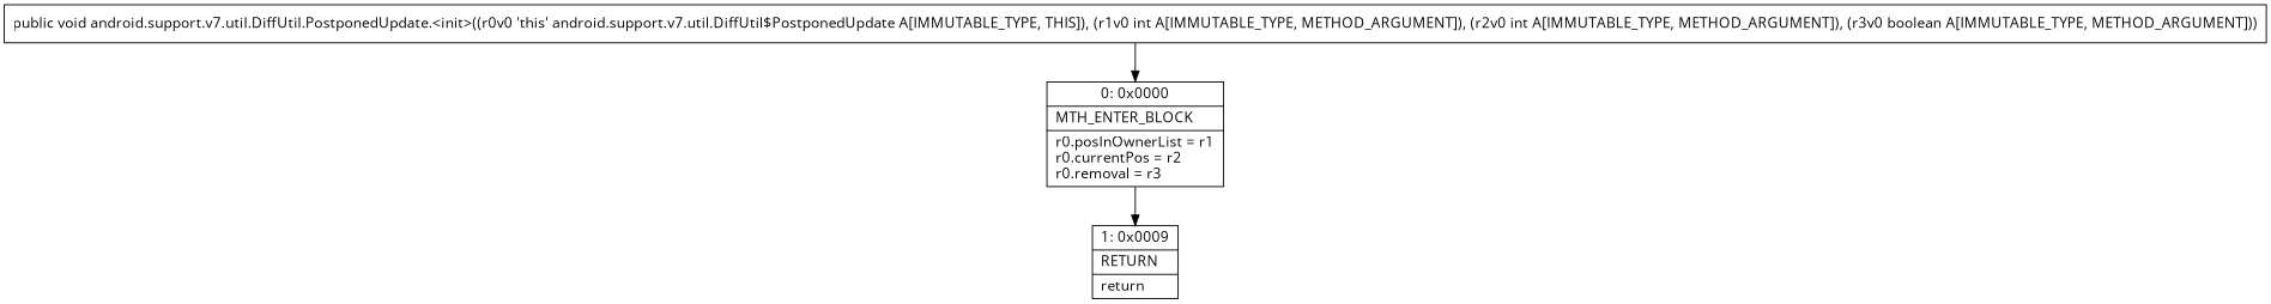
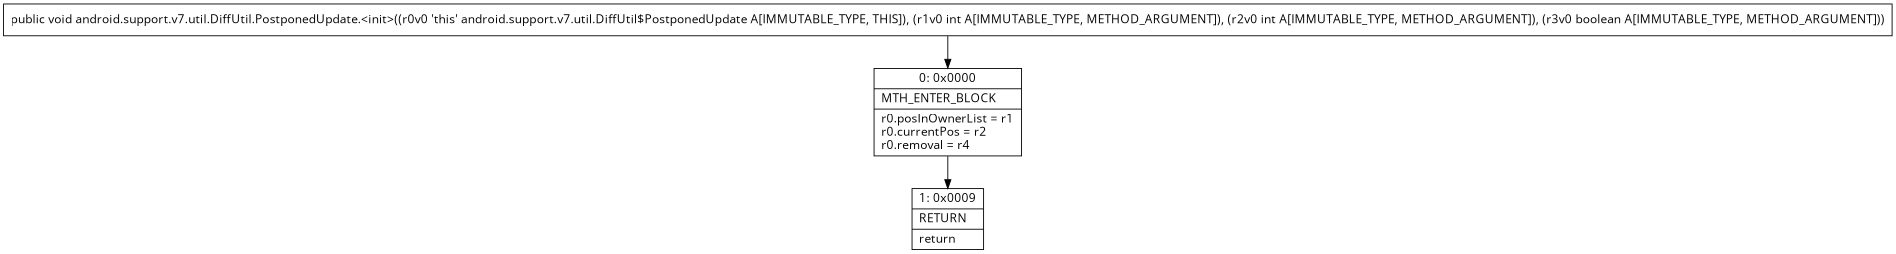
  digraph {
    fontname="Open Sans"
    node [shape=record fontname="Open Sans"]
    edge [fontname="Open Sans"]
-   n1 [label="{0\:\ 0x0000|MTH_ENTER_BLOCK\l|r0.posInOwnerList = r1\lr0.currentPos = r2\lr0.removal = r3\l}"]
+   n1 [label="{0\:\ 0x0000|MTH_ENTER_BLOCK\l|r0.posInOwnerList = r1\lr0.currentPos = r2\lr0.removal = r4\l}"]
    n2 [label="{1\:\ 0x0009|RETURN\l|return\l}"]
    n3 [label="{public void android.support.v7.util.DiffUtil.PostponedUpdate.\<init\>((r0v0 'this' android.support.v7.util.DiffUtil$PostponedUpdate A[IMMUTABLE_TYPE, THIS]), (r1v0 int A[IMMUTABLE_TYPE, METHOD_ARGUMENT]), (r2v0 int A[IMMUTABLE_TYPE, METHOD_ARGUMENT]), (r3v0 boolean A[IMMUTABLE_TYPE, METHOD_ARGUMENT])) }"]
    n1 -> n2
    n3 -> n1
  }
